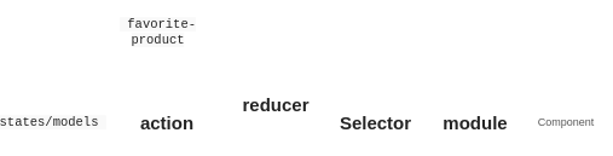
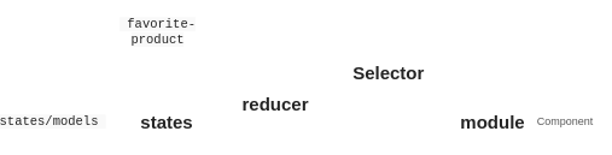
  <mxCell id="0" />
  <mxCell id="1" parent="0" />
  <mxCell id="2" value="&lt;span id=&quot;docs-internal-guid-c8ac723c-7fff-67bf-d2d2-f48536fbec44&quot;&gt;&lt;span style=&quot;font-size: 10.5pt; font-family: &amp;quot;Courier New&amp;quot;, monospace; color: rgb(36, 36, 36); background-color: rgb(249, 249, 249); font-variant-numeric: normal; font-variant-east-asian: normal; font-variant-alternates: normal; font-variant-position: normal; vertical-align: baseline; white-space-collapse: preserve;&quot;&gt;states/models &lt;/span&gt;&lt;/span&gt;" style="text;html=1;align=center;verticalAlign=middle;whiteSpace=wrap;rounded=0;" vertex="1" parent="1"><mxGeometry x="20" y="120" width="60" height="30" as="geometry" /></mxCell>
  <mxCell id="3" value="&lt;span id=&quot;docs-internal-guid-ac520947-7fff-9859-375a-e960f3f8c602&quot;&gt;&lt;span style=&quot;font-size: 10.5pt; font-family: &amp;quot;Courier New&amp;quot;, monospace; color: rgb(36, 36, 36); background-color: rgb(249, 249, 249); font-variant-numeric: normal; font-variant-east-asian: normal; font-variant-alternates: normal; font-variant-position: normal; vertical-align: baseline; white-space-collapse: preserve;&quot;&gt;&amp;nbsp;favorite-product&lt;/span&gt;&lt;/span&gt;" style="text;html=1;align=center;verticalAlign=middle;whiteSpace=wrap;rounded=0;" vertex="1" parent="1"><mxGeometry x="140" y="20" width="60" height="30" as="geometry" /></mxCell>
- <mxCell id="4" value="&lt;span id=&quot;docs-internal-guid-1fbeba7b-7fff-be33-efeb-5096d3f82dd7&quot;&gt;&lt;span style=&quot;font-size: 15pt; font-family: Arial, sans-serif; color: rgb(36, 36, 36); background-color: rgb(255, 255, 255); font-weight: 700; font-variant-numeric: normal; font-variant-east-asian: normal; font-variant-alternates: normal; font-variant-position: normal; vertical-align: baseline; white-space-collapse: preserve;&quot;&gt;action&lt;/span&gt;&lt;/span&gt;" style="text;html=1;align=center;verticalAlign=middle;whiteSpace=wrap;rounded=0;" vertex="1" parent="1"><mxGeometry x="150" y="120" width="60" height="30" as="geometry" /></mxCell>
+ <mxCell id="4" value="&lt;span id=&quot;docs-internal-guid-1fbeba7b-7fff-be33-efeb-5096d3f82dd7&quot;&gt;&lt;span style=&quot;font-size: 15pt; font-family: Arial, sans-serif; color: rgb(36, 36, 36); background-color: rgb(255, 255, 255); font-weight: 700; font-variant-numeric: normal; font-variant-east-asian: normal; font-variant-alternates: normal; font-variant-position: normal; vertical-align: baseline; white-space-collapse: preserve;&quot;&gt;states&lt;/span&gt;&lt;/span&gt;" style="text;html=1;align=center;verticalAlign=middle;whiteSpace=wrap;rounded=0;" vertex="1" parent="1"><mxGeometry x="150" y="120" width="60" height="30" as="geometry" /></mxCell>
  <mxCell id="5" value="&lt;span id=&quot;docs-internal-guid-cf6f9e32-7fff-ff66-55ef-f3f973803466&quot;&gt;&lt;span style=&quot;font-size: 15pt; font-family: Arial, sans-serif; color: rgb(36, 36, 36); background-color: rgb(255, 255, 255); font-weight: 700; font-variant-numeric: normal; font-variant-east-asian: normal; font-variant-alternates: normal; font-variant-position: normal; vertical-align: baseline; white-space-collapse: preserve;&quot;&gt;reducer&lt;/span&gt;&lt;/span&gt;" style="text;html=1;align=center;verticalAlign=middle;whiteSpace=wrap;rounded=0;" vertex="1" parent="1"><mxGeometry x="270" y="100" width="60" height="30" as="geometry" /></mxCell>
- <mxCell id="6" value="&lt;span id=&quot;docs-internal-guid-6f8ce7ed-7fff-36da-5bfa-c478ae17e42b&quot;&gt;&lt;span style=&quot;font-size: 15pt; font-family: Arial, sans-serif; color: rgb(36, 36, 36); background-color: rgb(255, 255, 255); font-weight: 700; font-variant-numeric: normal; font-variant-east-asian: normal; font-variant-alternates: normal; font-variant-position: normal; vertical-align: baseline; white-space-collapse: preserve;&quot;&gt;Selector&lt;/span&gt;&lt;/span&gt;" style="text;html=1;align=center;verticalAlign=middle;whiteSpace=wrap;rounded=0;" vertex="1" parent="1"><mxGeometry x="380" y="120" width="60" height="30" as="geometry" /></mxCell>
- <mxCell id="7" value="&lt;span id=&quot;docs-internal-guid-3fa233b2-7fff-8cb2-8f47-b9e2ba67c759&quot;&gt;&lt;span style=&quot;font-size: 15pt; font-family: Arial, sans-serif; color: rgb(36, 36, 36); background-color: rgb(255, 255, 255); font-weight: 700; font-variant-numeric: normal; font-variant-east-asian: normal; font-variant-alternates: normal; font-variant-position: normal; vertical-align: baseline; white-space-collapse: preserve;&quot;&gt;module&lt;/span&gt;&lt;/span&gt;" style="text;html=1;align=center;verticalAlign=middle;whiteSpace=wrap;rounded=0;" vertex="1" parent="1"><mxGeometry x="490" y="120" width="60" height="30" as="geometry" /></mxCell>
+ <mxCell id="6" value="&lt;span id=&quot;docs-internal-guid-6f8ce7ed-7fff-36da-5bfa-c478ae17e42b&quot;&gt;&lt;span style=&quot;font-size: 15pt; font-family: Arial, sans-serif; color: rgb(36, 36, 36); background-color: rgb(255, 255, 255); font-weight: 700; font-variant-numeric: normal; font-variant-east-asian: normal; font-variant-alternates: normal; font-variant-position: normal; vertical-align: baseline; white-space-collapse: preserve;&quot;&gt;Selector&lt;/span&gt;&lt;/span&gt;" style="text;html=1;align=center;verticalAlign=middle;whiteSpace=wrap;rounded=0;" vertex="1" parent="1"><mxGeometry x="395" y="65" width="60" height="30" as="geometry" /></mxCell>
+ <mxCell id="7" value="&lt;span id=&quot;docs-internal-guid-3fa233b2-7fff-8cb2-8f47-b9e2ba67c759&quot;&gt;&lt;span style=&quot;font-size: 15pt; font-family: Arial, sans-serif; color: rgb(36, 36, 36); background-color: rgb(255, 255, 255); font-weight: 700; font-variant-numeric: normal; font-variant-east-asian: normal; font-variant-alternates: normal; font-variant-position: normal; vertical-align: baseline; white-space-collapse: preserve;&quot;&gt;module&lt;/span&gt;&lt;/span&gt;" style="text;html=1;align=center;verticalAlign=middle;whiteSpace=wrap;rounded=0;" vertex="1" parent="1"><mxGeometry x="510" y="120" width="60" height="30" as="geometry" /></mxCell>
  <mxCell id="8" value="&lt;span id=&quot;docs-internal-guid-e767aa79-7fff-d1fd-4a8c-2d2075f76091&quot;&gt;&lt;span style=&quot;font-family: Arial, sans-serif; color: rgb(89, 89, 89); background-color: transparent; font-variant-numeric: normal; font-variant-east-asian: normal; font-variant-alternates: normal; font-variant-position: normal; vertical-align: baseline; white-space-collapse: preserve;&quot;&gt;&lt;font&gt;Component&lt;/font&gt;&lt;/span&gt;&lt;/span&gt;" style="text;html=1;align=center;verticalAlign=middle;whiteSpace=wrap;rounded=0;" vertex="1" parent="1"><mxGeometry x="590" y="120" width="60" height="30" as="geometry" /></mxCell>
